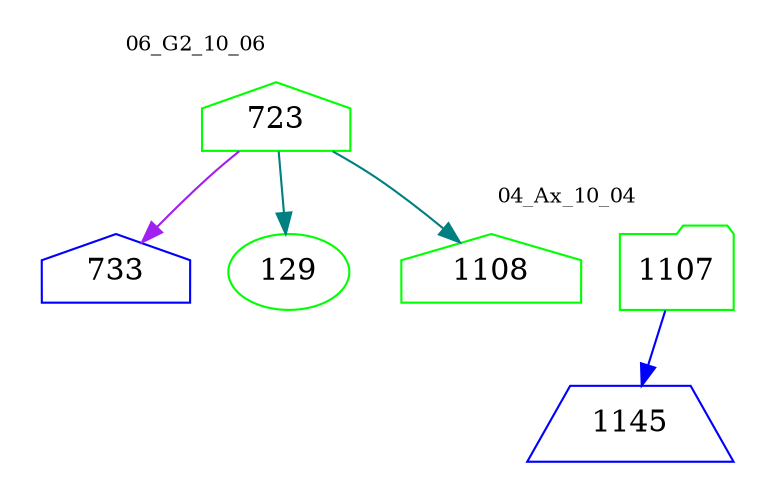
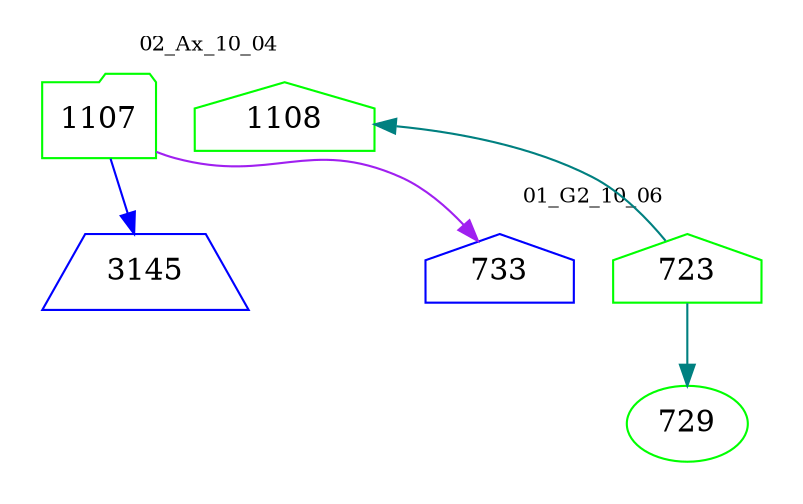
  digraph {
    node [color=green shape=house]
    edge [color=teal]
    n1 [label=1107 shape=folder]
-   n2 [color=blue label=1145 shape=trapezium]
+   n2 [color=blue label=3145 shape=trapezium]
    n3 [label=1108]
    n4 [label=723]
    n5 [color=blue label=733]
-   n6 [label=129 shape=ellipse]
+   n6 [label=729 shape=ellipse]
    subgraph cluster_1 {
      color=white
      fontsize=10
-     label="04_Ax_10_04"
+     label="02_Ax_10_04"
      n1
      n2
      n3
    }
    subgraph cluster_2 {
      color=white
      fontsize=10
-     label="06_G2_10_06"
+     label="01_G2_10_06"
      n4
      n5
      n6
    }
    n1 -> n2 [color=blue]
    n4 -> n3
-   n4 -> n5 [color=purple]
+   n1 -> n5 [color=purple]
    n4 -> n6
  }
